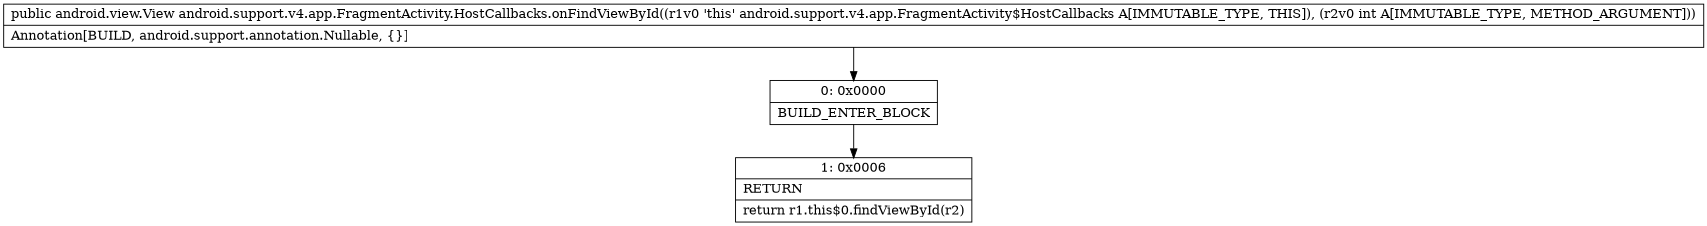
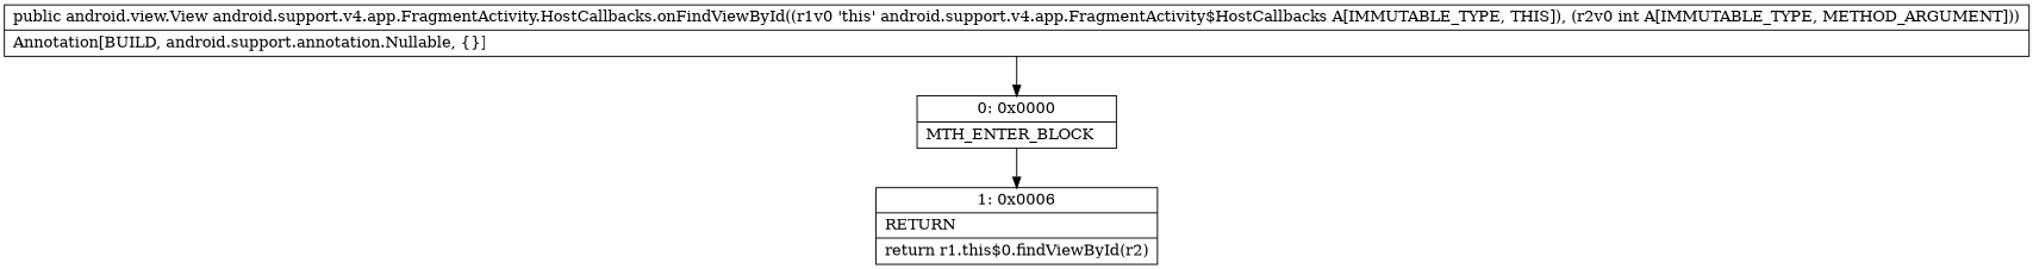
  digraph {
    node [shape=record]
-   n1 [label="{0\:\ 0x0000|BUILD_ENTER_BLOCK\l}"]
+   n1 [label="{0\:\ 0x0000|MTH_ENTER_BLOCK\l}"]
    n2 [label="{1\:\ 0x0006|RETURN\l|return r1.this$0.findViewById(r2)\l}"]
    n3 [label="{public android.view.View android.support.v4.app.FragmentActivity.HostCallbacks.onFindViewById((r1v0 'this' android.support.v4.app.FragmentActivity$HostCallbacks A[IMMUTABLE_TYPE, THIS]), (r2v0 int A[IMMUTABLE_TYPE, METHOD_ARGUMENT]))  | Annotation[BUILD, android.support.annotation.Nullable, \{\}]\l}"]
    n1 -> n2
    n3 -> n1
  }
